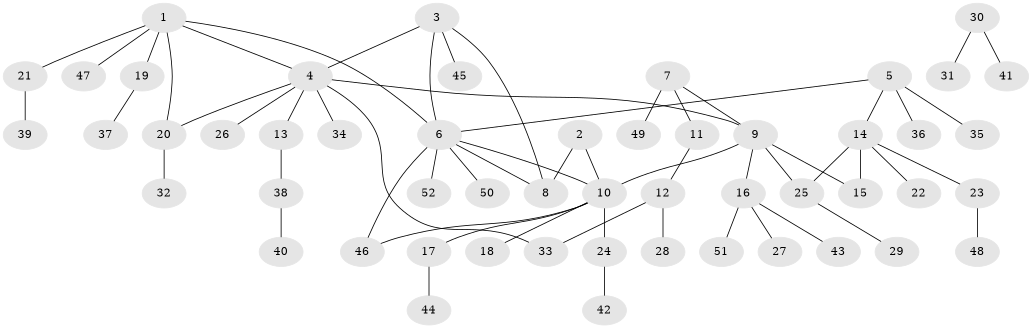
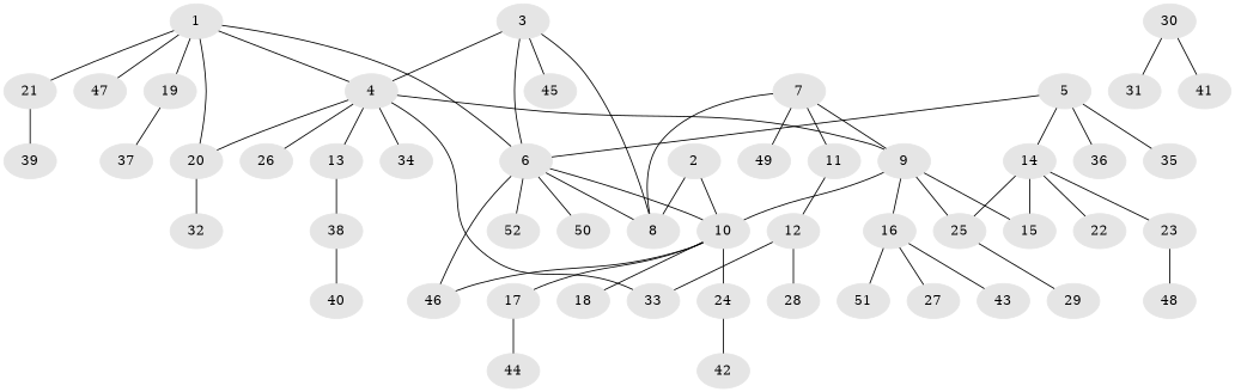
  graph {
    node [color=gray90 style=filled]
    1
    4
    6
    19
    20
    21
    47
    2
    8
    10
    9
    13
    26
    33
    34
    46
    50
    52
    37
    32
    39
    17
    18
    24
    3
    45
    15
    16
    25
    38
    30
    31
    41
    5
    14
    35
    36
    22
    23
    7
    11
    49
    12
    27
    43
    51
    29
    44
    42
    28
    40
    48
    1 -- 4
    1 -- 6
    1 -- 19
    1 -- 20
    1 -- 21
    1 -- 47
    4 -- 20
    4 -- 9
    4 -- 13
    4 -- 26
    4 -- 33
    4 -- 34
    6 -- 8
    6 -- 10
    6 -- 46
    6 -- 50
    6 -- 52
    19 -- 37
    20 -- 32
    21 -- 39
    2 -- 8
    2 -- 10
    10 -- 46
    10 -- 17
    10 -- 18
    10 -- 24
    9 -- 10
    9 -- 15
    9 -- 16
    9 -- 25
    13 -- 38
    17 -- 44
    24 -- 42
    3 -- 4
    3 -- 6
    3 -- 8
    3 -- 45
    16 -- 27
    16 -- 43
    16 -- 51
    25 -- 29
    38 -- 40
    30 -- 31
    30 -- 41
    5 -- 6
    5 -- 14
    5 -- 35
    5 -- 36
    14 -- 15
    14 -- 25
    14 -- 22
    14 -- 23
    23 -- 48
+   7 -- 8
    7 -- 9
    7 -- 11
    7 -- 49
    11 -- 12
    12 -- 33
    12 -- 28
  }
